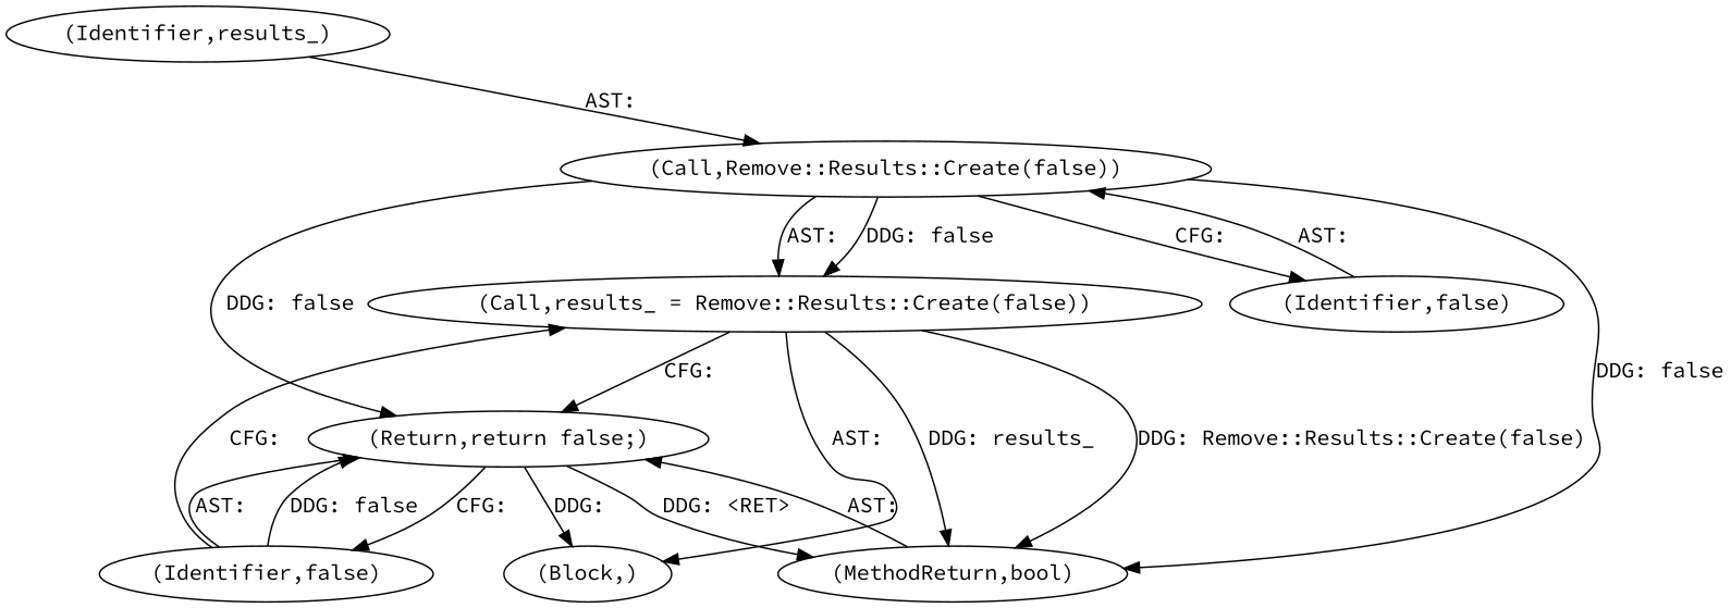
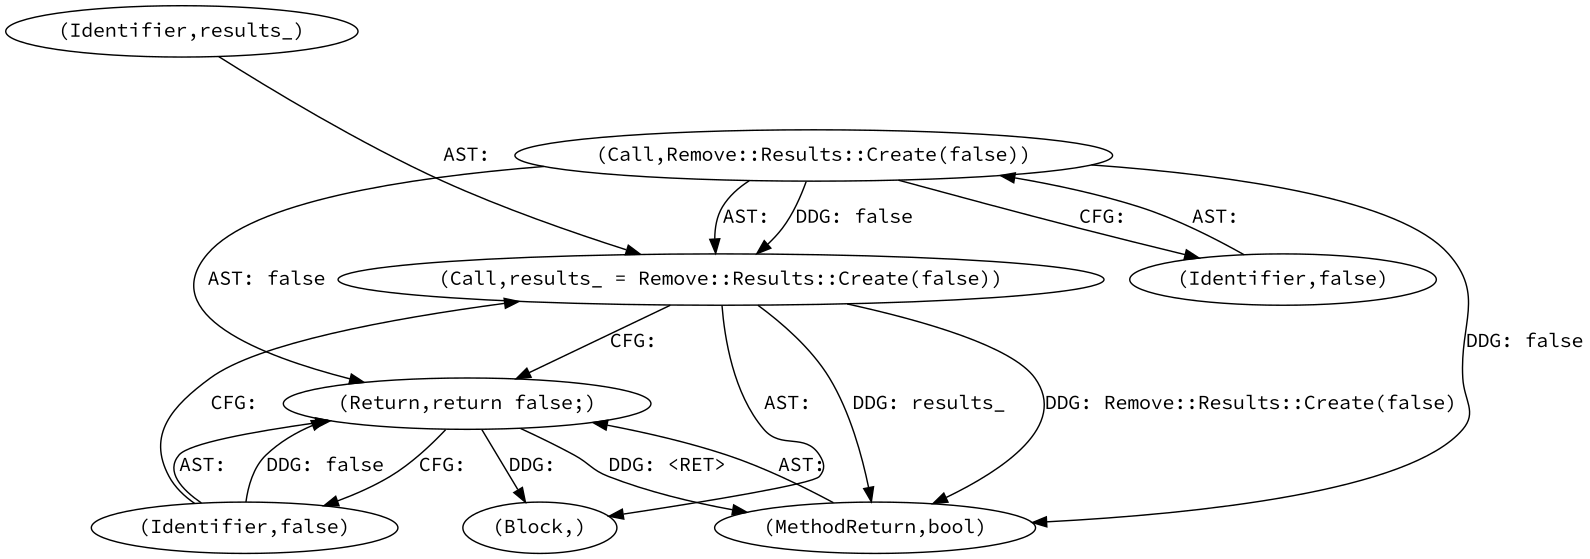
  digraph {
    fontname="Source Code Pro"
    node [fontname="Source Code Pro"]
    edge [fontname="Source Code Pro"]
    n1 [label="(Call,Remove::Results::Create(false))"]
    n2 [label="(Call,results_ = Remove::Results::Create(false))"]
    n3 [label="(Return,return false;)"]
    n4 [label="(Identifier,false)"]
    n5 [label="(MethodReturn,bool)"]
    n6 [label="(Block,)"]
    n7 [label="(Identifier,false)"]
    n8 [label="(Identifier,results_)"]
    n1 -> n2 [label="AST: "]
    n1 -> n2 [label="DDG: false"]
-   n1 -> n3 [label="DDG: false"]
+   n1 -> n3 [label="AST: false"]
    n1 -> n4 [label="CFG: "]
    n1 -> n5 [label="DDG: false"]
    n2 -> n3 [label="CFG: "]
    n2 -> n5 [label="DDG: Remove::Results::Create(false)"]
    n2 -> n5 [label="DDG: results_"]
    n2 -> n6 [label="AST: "]
    n3 -> n5 [label="DDG: <RET>"]
    n3 -> n6 [label="DDG: "]
    n3 -> n7 [label="CFG: "]
    n4 -> n1 [label="AST: "]
    n5 -> n3 [label="AST: "]
    n7 -> n2 [label="CFG: "]
    n7 -> n3 [label="AST: "]
    n7 -> n3 [label="DDG: false"]
-   n8 -> n1 [label="AST: "]
+   n8 -> n2 [label="AST: "]
  }
